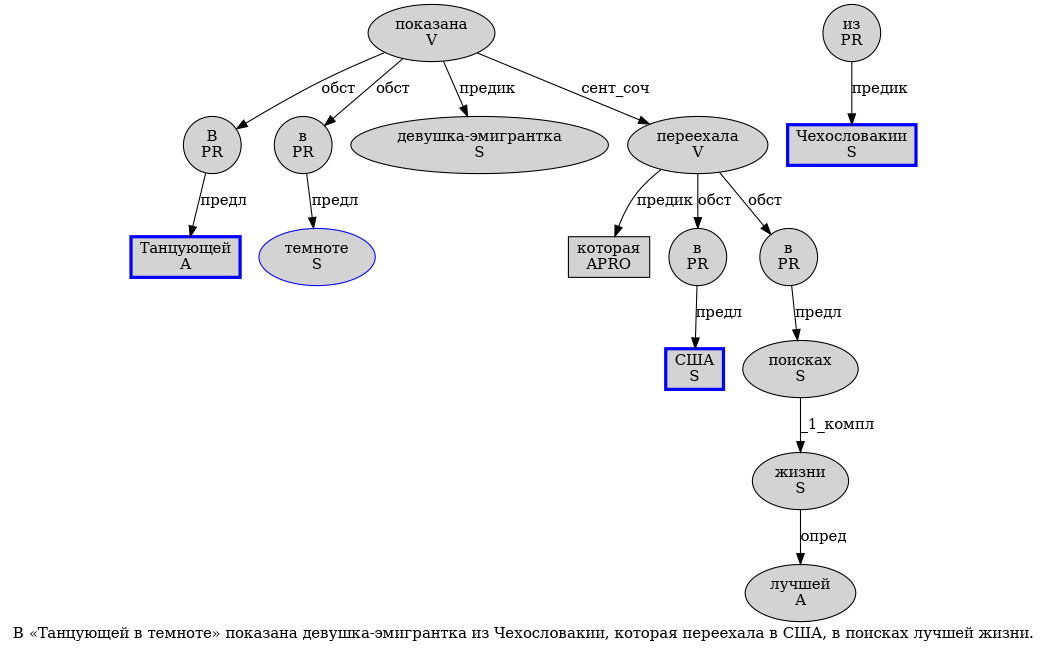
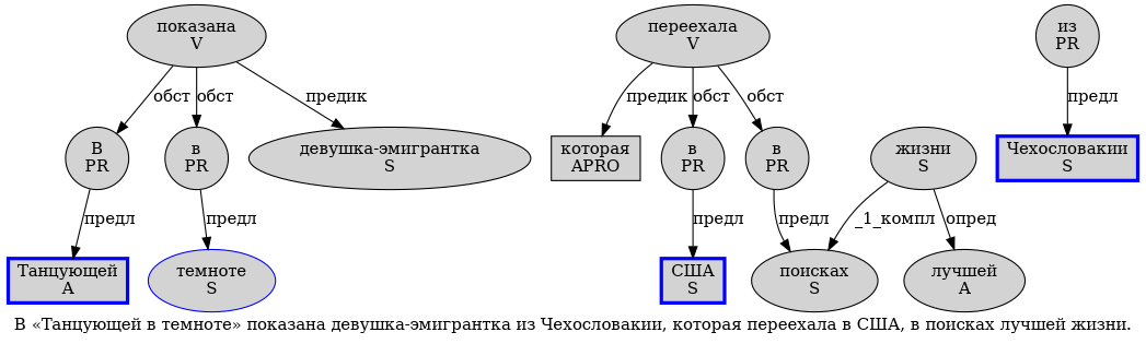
  digraph {
    label="В «Танцующей в темноте» показана девушка-эмигрантка из Чехословакии, которая переехала в США, в поисках лучшей жизни."
    node [fillcolor=lightgray penwidth=1 shape=ellipse style=filled]
    n1 [label="В\nPR"]
    n2 [color=blue label="Танцующей\nA" penwidth=3 shape=box]
    n3 [label="в\nPR"]
    n4 [color=blue label="темноте\nS"]
    n5 [label="показана\nV"]
    n6 [label="девушка-эмигрантка\nS"]
    n7 [label="переехала\nV"]
    n8 [label="которая\nAPRO" shape=box]
    n9 [label="в\nPR"]
    n10 [label="в\nPR"]
    n11 [label="из\nPR"]
    n12 [color=blue label="Чехословакии\nS" penwidth=3 shape=box]
    n13 [color=blue label="США\nS" penwidth=3 shape=box]
    n14 [label="поисках\nS"]
    n15 [label="жизни\nS"]
    n16 [label="лучшей\nA"]
    n1 -> n2 [label="предл"]
    n3 -> n4 [label="предл"]
    n5 -> n1 [label="обст"]
    n5 -> n3 [label="обст"]
    n5 -> n6 [label="предик"]
-   n5 -> n7 [label="сент_соч"]
    n7 -> n8 [label="предик"]
    n7 -> n9 [label="обст"]
    n7 -> n10 [label="обст"]
    n9 -> n13 [label="предл"]
    n10 -> n14 [label="предл"]
-   n11 -> n12 [label="предик"]
-   n14 -> n15 [label="_1_компл"]
+   n11 -> n12 [label="предл"]
+   n15 -> n14 [label="_1_компл"]
    n15 -> n16 [label="опред"]
  }
